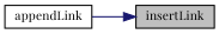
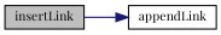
  digraph {
    rankdir=LR
    fontname="Playfair Display"
    node [color=black fontname="Playfair Display" fontsize=10 shape=record style=filled]
    n1 [fillcolor=grey75 fontcolor=black height=0.2 label=insertLink width=0.4]
    n2 [fillcolor=white height=0.2 label=appendLink width=0.4]
-   n2 -> n1 [color=midnightblue fontname="Playfair Display" fontsize=10 labelfontname=Helvetica labelfontsize=10 style=solid]
+   n1 -> n2 [color=midnightblue fontname="Playfair Display" fontsize=10 labelfontname=Helvetica labelfontsize=10 style=solid]
  }
